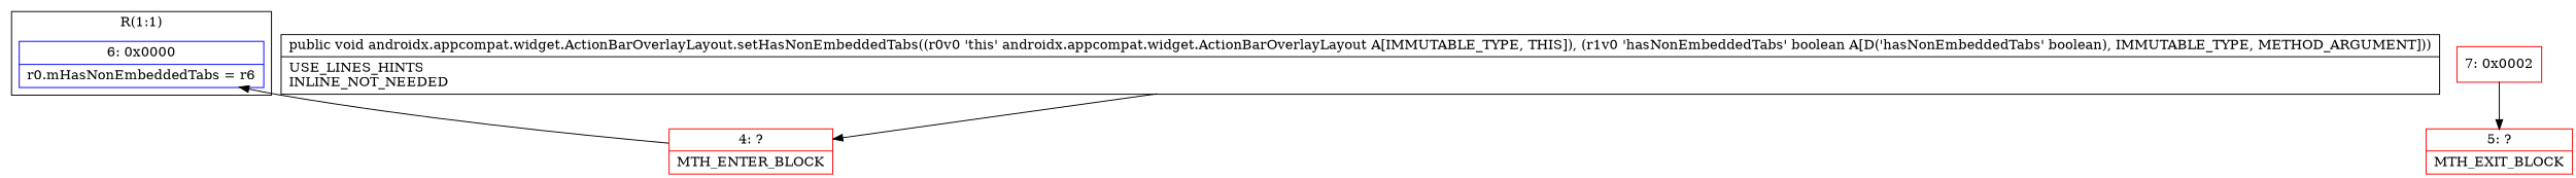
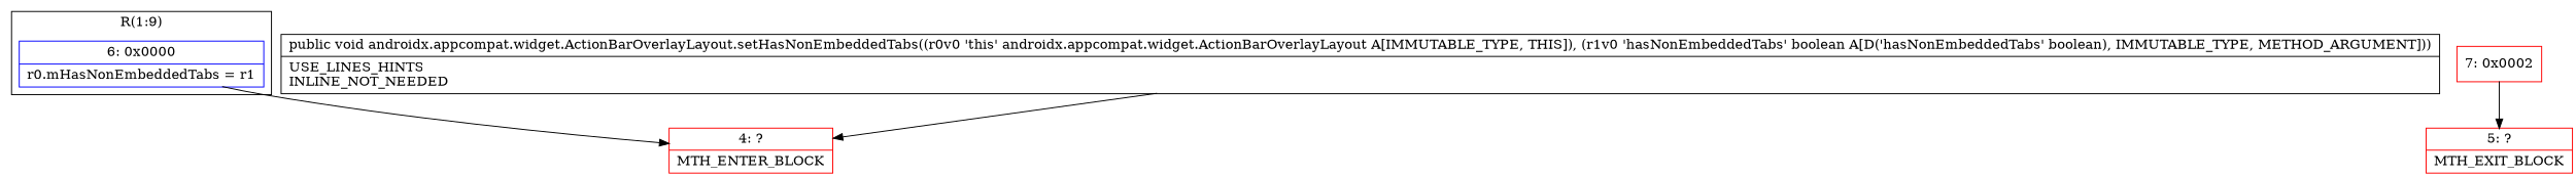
  digraph {
    node [color=red shape=record]
-   n1 [color=blue label="{6\:\ 0x0000|r0.mHasNonEmbeddedTabs = r6\l}"]
+   n1 [color=blue label="{6\:\ 0x0000|r0.mHasNonEmbeddedTabs = r1\l}"]
    n2 [label="{7\:\ 0x0002}"]
    n3 [label="{5\:\ ?|MTH_EXIT_BLOCK\l}"]
    n4 [label="{4\:\ ?|MTH_ENTER_BLOCK\l}"]
    n5 [label="{public void androidx.appcompat.widget.ActionBarOverlayLayout.setHasNonEmbeddedTabs((r0v0 'this' androidx.appcompat.widget.ActionBarOverlayLayout A[IMMUTABLE_TYPE, THIS]), (r1v0 'hasNonEmbeddedTabs' boolean A[D('hasNonEmbeddedTabs' boolean), IMMUTABLE_TYPE, METHOD_ARGUMENT]))  | USE_LINES_HINTS\lINLINE_NOT_NEEDED\l}" color=""]
    subgraph cluster_1 {
-     label="R(1:1)"
+     label="R(1:9)"
      n1
    }
    n2 -> n3
-   n4 -> n1
+   n1 -> n4
    n5 -> n4
  }
